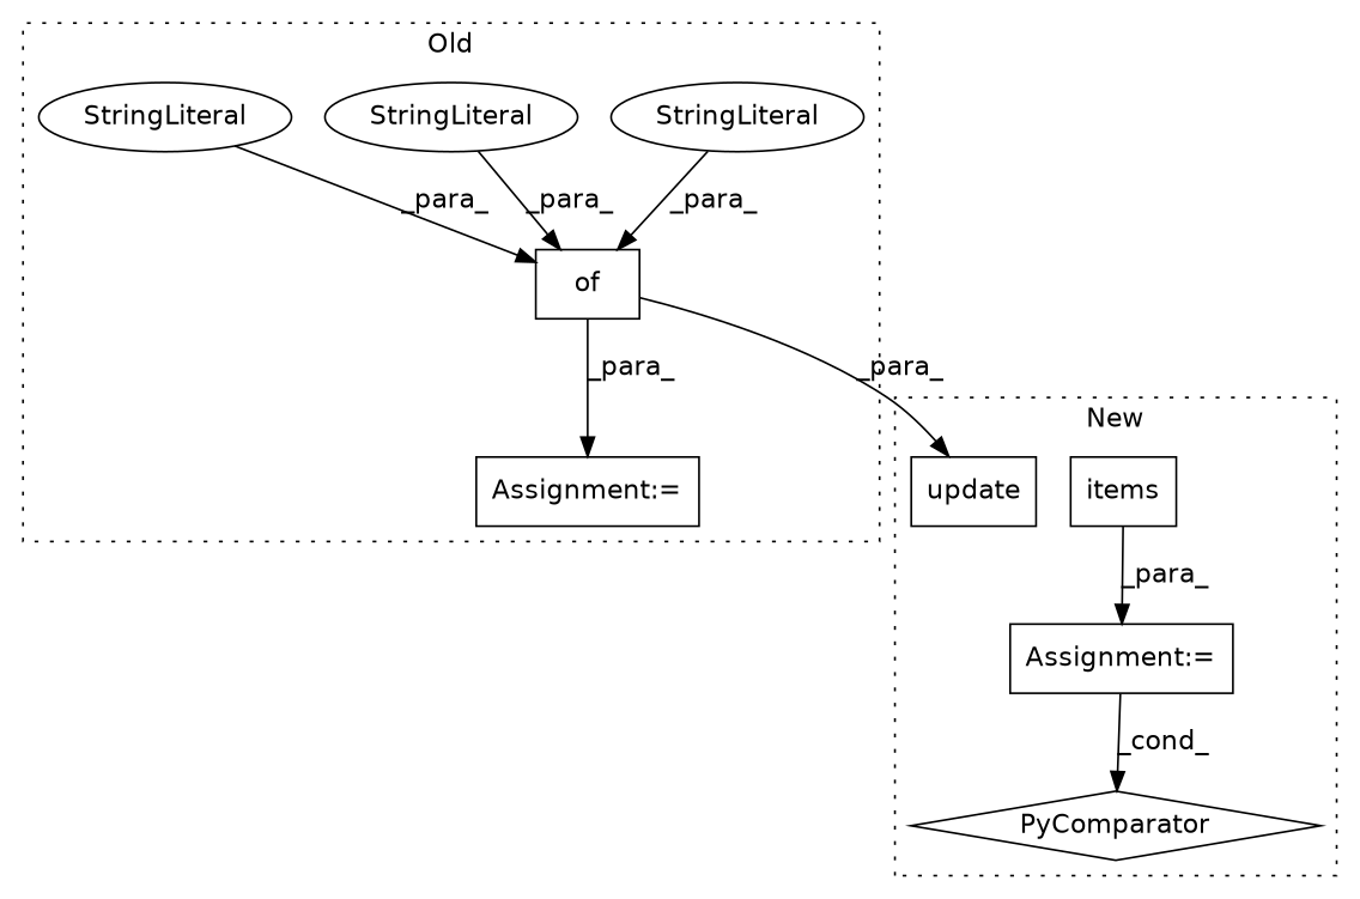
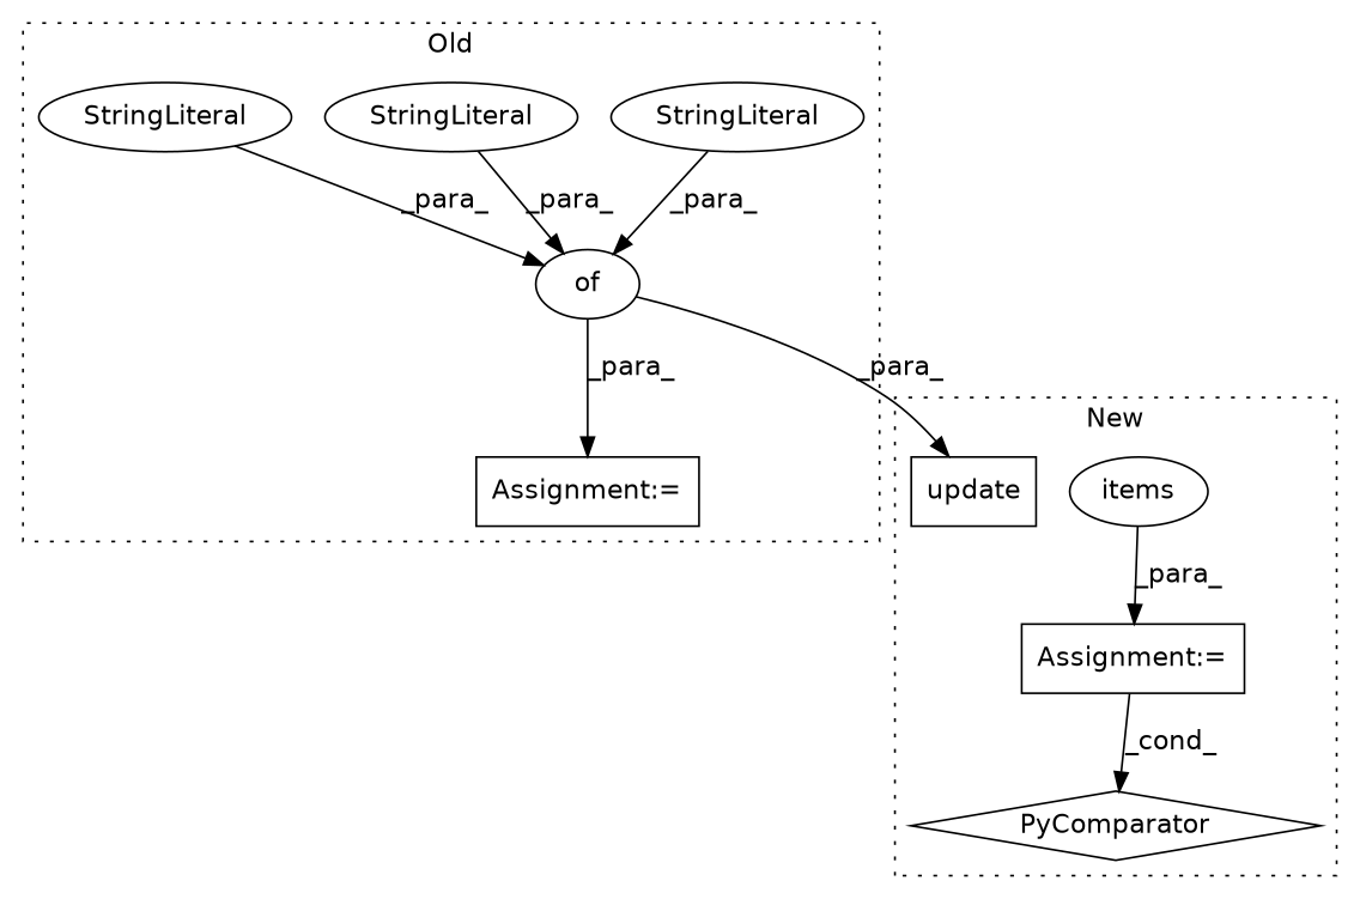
  digraph {
    fontname="DejaVu Sans"
    node [a=32 fontname="DejaVu Sans" l=46 s=1813 shape=box]
    edge [fontname="DejaVu Sans"]
-   n1 [l="3,1" label=of s="395,722"]
+   n1 [l="3,1" label=of s="395,722" shape=ellipse]
    n2 [a=7 l=1 label="Assignment:=" s=390]
    n3 [a=45 l=14 label=StringLiteral s=398 shape=ellipse]
    n4 [a=45 l=11 label=StringLiteral s=668 shape=ellipse]
    n5 [a=45 l=9 label=StringLiteral s=549 shape=ellipse]
-   n6 [l=7 label=items s=1843]
+   n6 [l=7 label=items s=1843 shape=ellipse]
    n7 [a=113 label=PyComparator shape=diamond]
    n8 [a=7 label="Assignment:="]
    n9 [l="18,-5" label=update s="1697,1867"]
    subgraph cluster_1 {
      label=Old
      style=dotted
      n1
      n2
      n3
      n4
      n5
    }
    subgraph cluster_2 {
      label=New
      style=dotted
      n6
      n7
      n8
      n9
    }
    n1 -> n2 [label=_para_]
    n1 -> n9 [label=_para_]
    n3 -> n1 [label=_para_]
    n4 -> n1 [label=_para_]
    n5 -> n1 [label=_para_]
    n6 -> n8 [label=_para_]
    n8 -> n7 [label=_cond_]
  }
